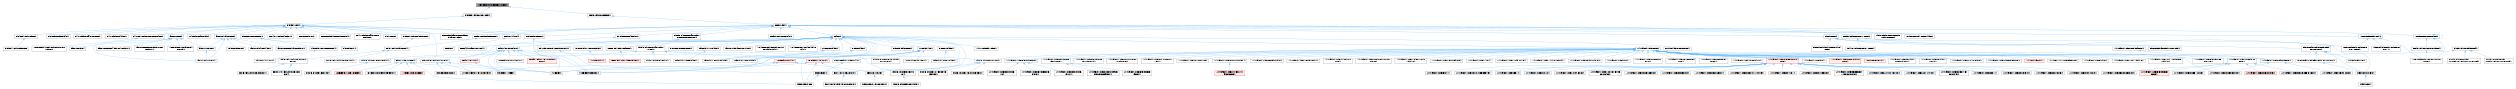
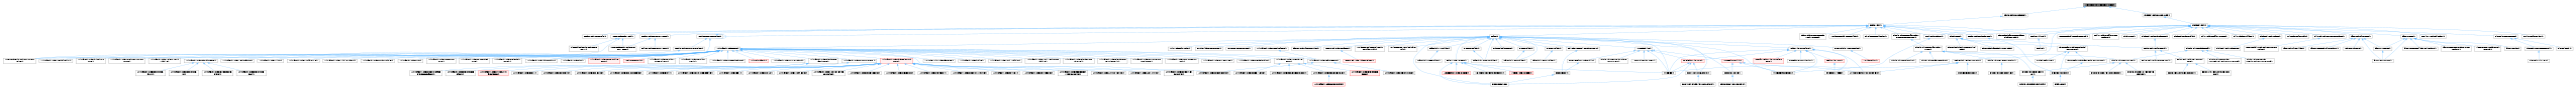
  digraph {
    node [color=grey40 fillcolor=white fontname=Helvetica fontsize=10 shape=box style=filled]
    edge [color=steelblue1 dir=back fontname=Helvetica fontsize=10 labelfontname=Helvetica labelfontsize=10 style=solid]
    n1 [color=gray40 fillcolor=grey60 fontcolor=black height=0.2 label="MeshDescriptionBaseBulkData.h" width=0.4]
    n2 [height=0.2 label="SkeletalMeshSourceModel.h" width=0.4]
    n3 [height=0.2 label="StaticMeshSourceData.h" width=0.4]
    n4 [height=0.2 label="SkeletalMesh.h" width=0.4]
    n5 [height=0.2 label="StaticMesh.h" width=0.4]
    n6 [height=0.2 label="AnimationEditorUtils.h" width=0.4]
    n7 [height=0.2 label="ChaosFleshGenerateSurface\lBindingsNode.h" width=0.4]
    n8 [height=0.2 label="DebugSkelMeshComponent.h" width=0.4]
    n9 [height=0.2 label="EngineMinimal.h" width=0.4]
    n10 [height=0.2 label="EngineSharedPCH.h" width=0.4]
    n11 [height=0.2 label="GroomAsset.h" width=0.4]
    n12 [height=0.2 label="GroomBindingAsset.h" width=0.4]
    n13 [height=0.2 label="PreviewMeshCollection.h" width=0.4]
    n14 [height=0.2 label="RigLogicInstanceData.h" width=0.4]
-   n15 [height=0.2 label="SequencePlayer.h" width=0.4]
+   n15 [height=0.2 label="SAnimAttributeView.h" width=0.4]
    n16 [height=0.2 label="SCreateClothingSettingsPanel.h" width=0.4]
    n17 [height=0.2 label="SSkinWeightProfileImport\lOptions.h" width=0.4]
    n18 [height=0.2 label="SkelImport.h" width=0.4]
    n19 [height=0.2 label="SkeletalMeshBackedTarget.h" width=0.4]
    n20 [height=0.2 label="SkeletalMeshUpdate.h" width=0.4]
    n21 [height=0.2 label="SkeletalRenderPublic.h" width=0.4]
    n22 [height=0.2 label="SkinWeightProfileManager.h" width=0.4]
    n23 [height=0.2 label="SkinWeightsUtilities.h" width=0.4]
    n24 [height=0.2 label="SkinnedMeshComponentHelper.h" width=0.4]
    n25 [height=0.2 label="AnimationEditorViewportClient.h" width=0.4]
    n26 [height=0.2 label="SocketDragDropOp.h" width=0.4]
    n27 [height=0.2 label="UnrealEd.h" width=0.4]
    n28 [height=0.2 label="Engine.h" width=0.4]
    n29 [height=0.2 label="UnrealEdSharedPCH.h" width=0.4]
    n30 [height=0.2 label="GroomCache.h" width=0.4]
    n31 [height=0.2 label="GroomComponent.h" width=0.4]
    n32 [height=0.2 label="GroomCreateFollicleMaskOptions.h" width=0.4]
    n33 [height=0.2 label="GroomCreateStrandsTextures\lOptions.h" width=0.4]
    n34 [height=0.2 label="GroomInstance.h" width=0.4]
    n35 [height=0.2 label="NiagaraDataInterfaceHair\lStrands.h" width=0.4]
    n36 [height=0.2 label="GroomBindingBuilder.h" width=0.4]
    n37 [height=0.2 label="GroomCreateBindingOptions.h" width=0.4]
    n38 [height=0.2 label="HairStrandsCore.h" width=0.4]
    n39 [height=0.2 label="RigLogicInstanceDataPool.h" width=0.4]
    n40 [height=0.2 label="RigLogicTask.h" width=0.4]
    n41 [height=0.2 label="BakeMeshAttributeTool.h" width=0.4]
    n42 [height=0.2 label="SkeletalMeshUpdate.cpp" width=0.4]
    n43 [height=0.2 label="InstancedSkinnedMeshComponent\lHelper.h" width=0.4]
    n44 [height=0.2 label="RigLogicAnimNext.h" width=0.4]
    n45 [height=0.2 label="BakeMeshAttributeMapsTool\lBase.h" width=0.4]
    n46 [height=0.2 label="BakeMeshAttributeVertexTool.h" width=0.4]
    n47 [height=0.2 label="BakeMeshAttributeMapsTool.h" width=0.4]
    n48 [height=0.2 label="BakeMultiMeshAttributeMaps\lTool.h" width=0.4]
    n49 [height=0.2 label="DisplayClusterConfiguration\lTypes_OutputRemap.h" width=0.4]
    n50 [height=0.2 label="Editor.h" width=0.4]
    n51 [height=0.2 label="FleshAsset.h" width=0.4]
    n52 [height=0.2 label="InstancedStaticMesh.h" width=0.4]
    n53 [height=0.2 label="LightWeightInstanceStatic\lMeshManager.h" width=0.4]
    n54 [height=0.2 label="NaniteAssemblyDataBuilder.h" width=0.4]
    n55 [height=0.2 label="NaniteResourcesHelper.h" width=0.4]
    n56 [height=0.2 label="PhysicsDataCollection.h" width=0.4]
    n57 [height=0.2 label="StaticMeshBackedTarget.h" width=0.4]
    n58 [height=0.2 label="StaticMeshImportUtils.h" width=0.4]
    n59 [height=0.2 label="StaticMeshSceneProxyDesc.h" width=0.4]
    n60 [height=0.2 label="DisplayClusterConfiguration\lTypes.h" width=0.4]
    n61 [height=0.2 label="AnimGraphNode_Base.h" width=0.4]
    n62 [height=0.2 label="AnimNodeEditModes.h" width=0.4]
    n63 [height=0.2 label="BookMarkTypeActions.h" width=0.4]
    n64 [height=0.2 label="BrushBuilderDragDropOp.h" width=0.4]
    n65 [height=0.2 label="EdModeInteractiveToolsContext.h" width=0.4]
    n66 [height=0.2 label="FractureTool.cpp" width=0.4]
    n67 [height=0.2 label="EditorModeManager.h" width=0.4]
    n68 [height=0.2 label="EditorViewportClient.h" width=0.4]
    n69 [height=0.2 label="ExportTextDragDropOp.h" width=0.4]
    n70 [height=0.2 label="ExternalDirtyActorsTracker.h" width=0.4]
    n71 [height=0.2 label="GameModeInfoCustomizer.h" width=0.4]
    n72 [height=0.2 label="LegacyEdModeInterfaces.h" width=0.4]
    n73 [height=0.2 label="MovieSceneDirectorBlueprint\lConditionUtils.h" width=0.4]
    n74 [height=0.2 label="MovieSceneDynamicBinding\lUtils.h" width=0.4]
    n75 [height=0.2 label="PersonaModule.h" width=0.4]
    n76 [height=0.2 label="SGraphPinNumSlider.h" width=0.4]
    n77 [height=0.2 label="SGraphPinVector2DSlider.h" width=0.4]
    n78 [height=0.2 label="SGraphPinVectorSlider.h" width=0.4]
    n79 [height=0.2 label="SVector2DSlider.h" width=0.4]
    n80 [height=0.2 label="SVector4Slider.h" width=0.4]
    n81 [height=0.2 label="SVectorSlider.h" width=0.4]
    n82 [height=0.2 label="SubTrackEditorBase.h" width=0.4]
    n83 [height=0.2 label="UnrealEdMisc.h" width=0.4]
    n84 [height=0.2 label="ChaosDeformableTetrahedral\lComponent.h" width=0.4]
    n85 [height=0.2 label="FleshComponent.h" width=0.4]
    n86 [height=0.2 label="ChaosFleshFleshAssetTerminal\lNode.h" width=0.4]
    n87 [height=0.2 label="ChaosFleshGetFleshAssetNode.h" width=0.4]
    n88 [height=0.2 label="HierarchicalStaticMeshScene\lProxy.h" width=0.4]
    n89 [height=0.2 label="InstancedStaticMeshComponent\lHelper.h" width=0.4]
    n90 [height=0.2 label="InstancedStaticMeshScene\lProxyDesc.h" width=0.4]
    n91 [height=0.2 label="StaticMeshComponentHelper.h" width=0.4]
-   n92 [height=0.2 label="SetCollisionGeometryTool.h" width=0.4]
    n93 [height=0.2 label="SplineMeshSceneProxyDesc.h" width=0.4]
    n94 [height=0.2 label="DisplayClusterBlueprint.h" width=0.4]
+   n95 [height=0.2 label="DisplayClusterGameEngine.h" width=0.4]
    n96 [height=0.2 label="DisplayClusterNetConnection.h" width=0.4]
    n97 [height=0.2 label="DisplayClusterRootActor.h" width=0.4]
    n98 [height=0.2 label="IDisplayClusterBlueprint\lAPI.h" width=0.4]
    n99 [height=0.2 label="DisplayClusterNetDriver.h" width=0.4]
    n100 [height=0.2 label="DisplayClusterMoviePipeline\lSettings.h" width=0.4]
    n101 [height=0.2 label="DisplayClusterViewportHelpers.h" width=0.4]
    n102 [height=0.2 label="DisplayClusterBlueprintLib.h" width=0.4]
    n103 [height=0.2 label="AnimGraphNodeAlphaOptions.h" width=0.4]
    n104 [height=0.2 label="AnimGraphNodeBinding.h" width=0.4]
    n105 [height=0.2 label="AnimGraphNode_ApplyAdditive.h" width=0.4]
    n106 [height=0.2 label="AnimGraphNode_ApplyMeshSpace\lAdditive.h" width=0.4]
    n107 [height=0.2 label="AnimGraphNode_AssetPlayer\lBase.h" width=0.4]
    n108 [height=0.2 label="AnimGraphNode_BlendBoneBy\lChannel.h" width=0.4]
    n109 [height=0.2 label="AnimGraphNode_BlendListBase.h" width=0.4]
    n110 [height=0.2 label="AnimGraphNode_BlendSpace\lGraphBase.h" width=0.4]
    n111 [height=0.2 label="AnimGraphNode_BlendSpace\lSampleResult.h" width=0.4]
    n112 [height=0.2 label="AnimGraphNode_ComponentTo\lLocalSpace.h" width=0.4]
    n113 [height=0.2 label="AnimGraphNode_CopyPoseFrom\lMesh.h" width=0.4]
    n114 [height=0.2 label="AnimGraphNode_CurveSource.h" width=0.4]
    n115 [height=0.2 label="AnimGraphNode_CustomProperty.h" width=0.4]
    n116 [height=0.2 label="AnimGraphNode_DeadBlending.h" width=0.4]
    n117 [height=0.2 label="AnimGraphNode_Inertialization.h" width=0.4]
    n118 [height=0.2 label="AnimGraphNode_LinkedInput\lPose.h" width=0.4]
    n119 [height=0.2 label="AnimGraphNode_LocalToComponent\lSpace.h" width=0.4]
    n120 [height=0.2 label="AnimGraphNode_MakeDynamic\lAdditive.h" width=0.4]
    n121 [height=0.2 label="AnimGraphNode_MeshRefPose.h" width=0.4]
    n122 [height=0.2 label="AnimGraphNode_Mirror.h" width=0.4]
    n123 [height=0.2 label="AnimGraphNode_ModifyCurve.h" width=0.4]
    n124 [height=0.2 label="AnimGraphNode_MultiWayBlend.h" width=0.4]
    n125 [height=0.2 label="AnimGraphNode_PoseSnapshot.h" width=0.4]
    n126 [height=0.2 label="AnimGraphNode_RandomPlayer.h" width=0.4]
    n127 [height=0.2 label="AnimGraphNode_RefPoseBase.h" width=0.4]
    n128 [height=0.2 label="AnimGraphNode_Root.h" width=0.4]
    n129 [height=0.2 label="AnimGraphNode_RotateRoot\lBone.h" width=0.4]
    n130 [height=0.2 label="AnimGraphNode_SaveCached\lPose.h" width=0.4]
    n131 [height=0.2 label="AnimGraphNode_ScaleChain\lLength.h" width=0.4]
    n132 [color=red fillcolor="#FFF0F0" height=0.2 label="AnimGraphNode_SkeletalControl\lBase.h" width=0.4]
    n133 [height=0.2 label="AnimGraphNode_Slot.h" width=0.4]
    n134 [color=red fillcolor="#FFF0F0" height=0.2 label="AnimGraphNode_StateMachine\lBase.h" width=0.4]
    n135 [color=red fillcolor="#FFF0F0" height=0.2 label="Mesh_StateResult.h" width=0.4]
    n136 [height=0.2 label="AnimGraphNode_Transition\lPoseEvaluator.h" width=0.4]
    n137 [height=0.2 label="AnimGraphNode_Transition\lResult.h" width=0.4]
    n138 [height=0.2 label="AnimGraphNode_TwoWayBlend.h" width=0.4]
    n139 [height=0.2 label="AnimGraphNode_UseCachedPose.h" width=0.4]
    n140 [color=red fillcolor="#FFF0F0" height=0.2 label="AnimationGraph.h" width=0.4]
    n141 [height=0.2 label="K2Node_AnimNodeReference.h" width=0.4]
    n142 [height=0.2 label="BookmarkSingleViewportActions.h" width=0.4]
    n143 [height=0.2 label="DisplayClusterObjectRef.h" width=0.4]
    n144 [height=0.2 label="DisplayClusterRender\l_ProceduralMeshComponentRef.h" width=0.4]
    n145 [height=0.2 label="DisplayClusterRender\l_StaticMeshComponentRef.h" width=0.4]
    n146 [height=0.2 label="FractureTool.h" width=0.4]
    n147 [color=red fillcolor="#FFF0F0" height=0.2 label="AssetEditorModeManager.h" width=0.4]
    n148 [height=0.2 label="NavigationToolEditorSelection.h" width=0.4]
    n149 [color=red fillcolor="#FFF0F0" height=0.2 label="WidgetModeManager.h" width=0.4]
    n150 [color=red fillcolor="#FFF0F0" height=0.2 label="DataflowEditorViewportClient\lBase.h" width=0.4]
    n151 [height=0.2 label="ISCSEditorCustomization.h" width=0.4]
    n152 [color=red fillcolor="#FFF0F0" height=0.2 label="LevelEditorViewport.h" width=0.4]
    n153 [color=red fillcolor="#FFF0F0" height=0.2 label="SEditorViewport.h" width=0.4]
    n154 [height=0.2 label="SSkeletonWidget.h" width=0.4]
    n155 [color=red fillcolor="#FFF0F0" height=0.2 label="WorldPartition.h" width=0.4]
    n156 [color=red fillcolor="#FFF0F0" height=0.2 label="LegacyEdModeWidgetHelpers.h" width=0.4]
    n157 [height=0.2 label="PersonaToolMenuContext.h" width=0.4]
    n158 [height=0.2 label="SGraphPinIntegerSlider.h" width=0.4]
    n159 [height=0.2 label="SGraphPinVector4Slider.h" width=0.4]
    n160 [color=red fillcolor="#FFF0F0" height=0.2 label="AssetEditorToolkit.h" width=0.4]
    n161 [height=0.2 label="DisplayClusterPreviewShare\lComponent.h" width=0.4]
    n162 [height=0.2 label="FractureEditorModeToolkit.h" width=0.4]
    n163 [height=0.2 label="VPScoutingSubsystem.h" width=0.4]
    n164 [color=red fillcolor="#FFF0F0" height=0.2 label="AnimGraphNode_BlendSpace\lBase.h" width=0.4]
    n165 [height=0.2 label="AnimGraphNode_PoseByName.h" width=0.4]
    n166 [color=red fillcolor="#FFF0F0" height=0.2 label="AnimGraphNode_PoseHandler.h" width=0.4]
    n167 [height=0.2 label="AnimGraphNode_SequenceEvaluator.h" width=0.4]
    n168 [height=0.2 label="AnimGraphNode_SequencePlayer.h" width=0.4]
+   n169 [height=0.2 label="AnimGraphNode_BlendListBy\lBool.h" width=0.4]
    n170 [height=0.2 label="AnimGraphNode_BlendListBy\lEnum.h" width=0.4]
    n171 [height=0.2 label="AnimGraphNode_BlendListBy\lInt.h" width=0.4]
    n172 [height=0.2 label="AnimGraphNode_LayeredBone\lBlend.h" width=0.4]
    n173 [height=0.2 label="AnimGraphNode_BlendSpace\lGraph.h" width=0.4]
    n174 [height=0.2 label="AnimGraphNode_RotationOffset\lBlendSpaceGraph.h" width=0.4]
    n175 [color=red fillcolor="#FFF0F0" height=0.2 label="AnimGraphNode_LinkedAnim\lGraphBase.h" width=0.4]
    n176 [height=0.2 label="AnimGraphNode_IdentityPose.h" width=0.4]
    n177 [height=0.2 label="AnimGraphNode_AnimDynamics.h" width=0.4]
    n178 [height=0.2 label="AnimGraphNode_ApplyLimits.h" width=0.4]
    n179 [height=0.2 label="AnimGraphNode_BoneDriven\lController.h" width=0.4]
    n180 [height=0.2 label="AnimGraphNode_CCDIK.h" width=0.4]
    n181 [height=0.2 label="AnimGraphNode_Constraint.h" width=0.4]
    n182 [height=0.2 label="AnimGraphNode_CopyBone.h" width=0.4]
-   n183 [height=0.2 label="AnimGraphNode_SkelImport.h" width=0.4]
+   n183 [height=0.2 label="AnimGraphNode_CopyBoneDelta.h" width=0.4]
    n184 [height=0.2 label="AnimGraphNode_Fabrik.h" width=0.4]
    n185 [height=0.2 label="AnimGraphNode_HandIKRetargeting.h" width=0.4]
    n186 [height=0.2 label="AnimGraphNode_LegIK.h" width=0.4]
    n187 [height=0.2 label="AnimGraphNode_LookAt.h" width=0.4]
    n188 [height=0.2 label="AnimGraphNode_ModifyBone.h" width=0.4]
    n189 [height=0.2 label="AnimGraphNode_ModularVehicle\lController.h" width=0.4]
    n190 [height=0.2 label="AnimGraphNode_ObserveBone.h" width=0.4]
    n191 [height=0.2 label="AnimGraphNode_ResetRoot.h" width=0.4]
-   n192 [height=0.2 label="AnimGraphNode_FractureTool.h" width=0.4]
+   n192 [height=0.2 label="AnimGraphNode_RigidBody.h" width=0.4]
    n193 [height=0.2 label="AnimGraphNode_RotationMultiplier.h" width=0.4]
    n194 [height=0.2 label="AnimGraphNode_SplineIK.h" width=0.4]
    n195 [height=0.2 label="AnimGraphNode_SpringBone.h" width=0.4]
    n196 [height=0.2 label="AnimGraphNode_StageCoach\lWheelController.h" width=0.4]
    n197 [height=0.2 label="AnimGraphNode_LocalRefPose.h" width=0.4]
    n198 [height=0.2 label="ChaosDeformableGameplayComponent.h" width=0.4]
    n199 [height=0.2 label="DIFleshDeformer.h" width=0.4]
    n200 [height=0.2 label="FleshActor.h" width=0.4]
    n1 -> n2
    n1 -> n3
    n2 -> n4
    n3 -> n5
    n4 -> n6
    n4 -> n7
    n4 -> n8
    n4 -> n9
    n4 -> n10
    n4 -> n11
    n4 -> n12
    n4 -> n13
    n4 -> n14
    n4 -> n15
    n4 -> n16
    n4 -> n17
    n4 -> n18
    n4 -> n19
    n4 -> n20
    n4 -> n21
    n4 -> n22
    n4 -> n23
    n4 -> n24
    n5 -> n7
    n5 -> n9
    n5 -> n10
    n5 -> n49
    n5 -> n50
    n5 -> n51
    n5 -> n52
    n5 -> n53
    n5 -> n54
    n5 -> n55
    n5 -> n56
    n5 -> n57
    n5 -> n58
    n5 -> n59
    n8 -> n25
    n8 -> n26
    n8 -> n27
    n9 -> n28
    n10 -> n29
    n11 -> n30
    n11 -> n31
    n11 -> n32
    n11 -> n33
    n11 -> n34
    n11 -> n35
    n12 -> n31
    n12 -> n34
    n12 -> n36
    n12 -> n37
    n12 -> n38
    n14 -> n39
    n14 -> n40
    n19 -> n41
    n20 -> n42
    n24 -> n43
    n34 -> n31
    n39 -> n44
    n41 -> n45
    n41 -> n46
    n45 -> n47
    n45 -> n48
    n49 -> n60
    n50 -> n27
    n50 -> n29
    n50 -> n61
    n50 -> n62
    n50 -> n63
    n50 -> n64
    n50 -> n65
    n50 -> n66
    n50 -> n67
    n50 -> n68
    n50 -> n69
    n50 -> n70
    n50 -> n71
    n50 -> n72
    n50 -> n73
    n50 -> n74
    n50 -> n75
    n50 -> n76
    n50 -> n77
    n50 -> n78
    n50 -> n79
    n50 -> n80
    n50 -> n81
    n50 -> n82
    n50 -> n83
    n51 -> n84
    n51 -> n85
    n51 -> n86
    n51 -> n87
    n52 -> n88
    n52 -> n89
    n52 -> n90
    n55 -> n55
    n55 -> n89
    n55 -> n91
-   n56 -> n92
    n57 -> n41
    n59 -> n90
    n59 -> n93
    n60 -> n94
+   n60 -> n95
    n60 -> n96
    n60 -> n97
    n60 -> n98
    n61 -> n103
    n61 -> n104
    n61 -> n105
    n61 -> n106
    n61 -> n107
    n61 -> n108
    n61 -> n109
    n61 -> n110
    n61 -> n111
    n61 -> n112
    n61 -> n113
    n61 -> n114
    n61 -> n115
    n61 -> n116
    n61 -> n117
    n61 -> n118
    n61 -> n119
    n61 -> n120
    n61 -> n121
    n61 -> n122
    n61 -> n123
    n61 -> n124
    n61 -> n125
    n61 -> n126
    n61 -> n127
    n61 -> n128
    n61 -> n129
    n61 -> n130
    n61 -> n131
    n61 -> n132
    n61 -> n133
    n61 -> n134
    n61 -> n135
    n61 -> n136
    n61 -> n137
    n61 -> n138
    n61 -> n139
    n61 -> n140
    n61 -> n141
    n63 -> n142
    n65 -> n146
    n67 -> n27
    n67 -> n66
    n67 -> n147
    n67 -> n148
    n67 -> n149
    n68 -> n25
    n68 -> n27
    n68 -> n29
    n68 -> n150
    n68 -> n151
    n68 -> n152
    n68 -> n153
    n68 -> n154
    n70 -> n155
    n72 -> n156
    n75 -> n157
    n76 -> n158
    n79 -> n77
    n80 -> n159
    n81 -> n78
    n83 -> n27
    n83 -> n152
    n83 -> n160
    n83 -> n161
    n83 -> n162
    n83 -> n163
    n84 -> n85
    n84 -> n198
    n84 -> n199
    n85 -> n200
    n91 -> n89
    n96 -> n99
    n97 -> n98
    n97 -> n100
    n97 -> n101
    n98 -> n102
    n107 -> n164
    n107 -> n165
-   n107 -> n166
+   n168 -> n166
    n107 -> n167
    n107 -> n168
+   n109 -> n169
    n109 -> n170
    n109 -> n171
    n109 -> n172
    n110 -> n173
    n110 -> n174
    n115 -> n175
    n127 -> n125
    n127 -> n176
    n132 -> n177
    n132 -> n178
    n132 -> n179
    n132 -> n180
    n132 -> n181
    n132 -> n182
    n132 -> n183
    n132 -> n184
    n132 -> n185
    n132 -> n186
    n132 -> n187
    n132 -> n188
    n132 -> n189
    n132 -> n190
    n132 -> n191
    n132 -> n192
    n132 -> n193
    n132 -> n194
    n132 -> n195
    n132 -> n196
    n143 -> n97
    n143 -> n144
    n143 -> n145
    n146 -> n66
    n152 -> n27
    n152 -> n63
    n152 -> n66
    n153 -> n154
    n160 -> n25
    n160 -> n29
    n160 -> n75
    n162 -> n146
    n197 -> n127
    n198 -> n85
  }
